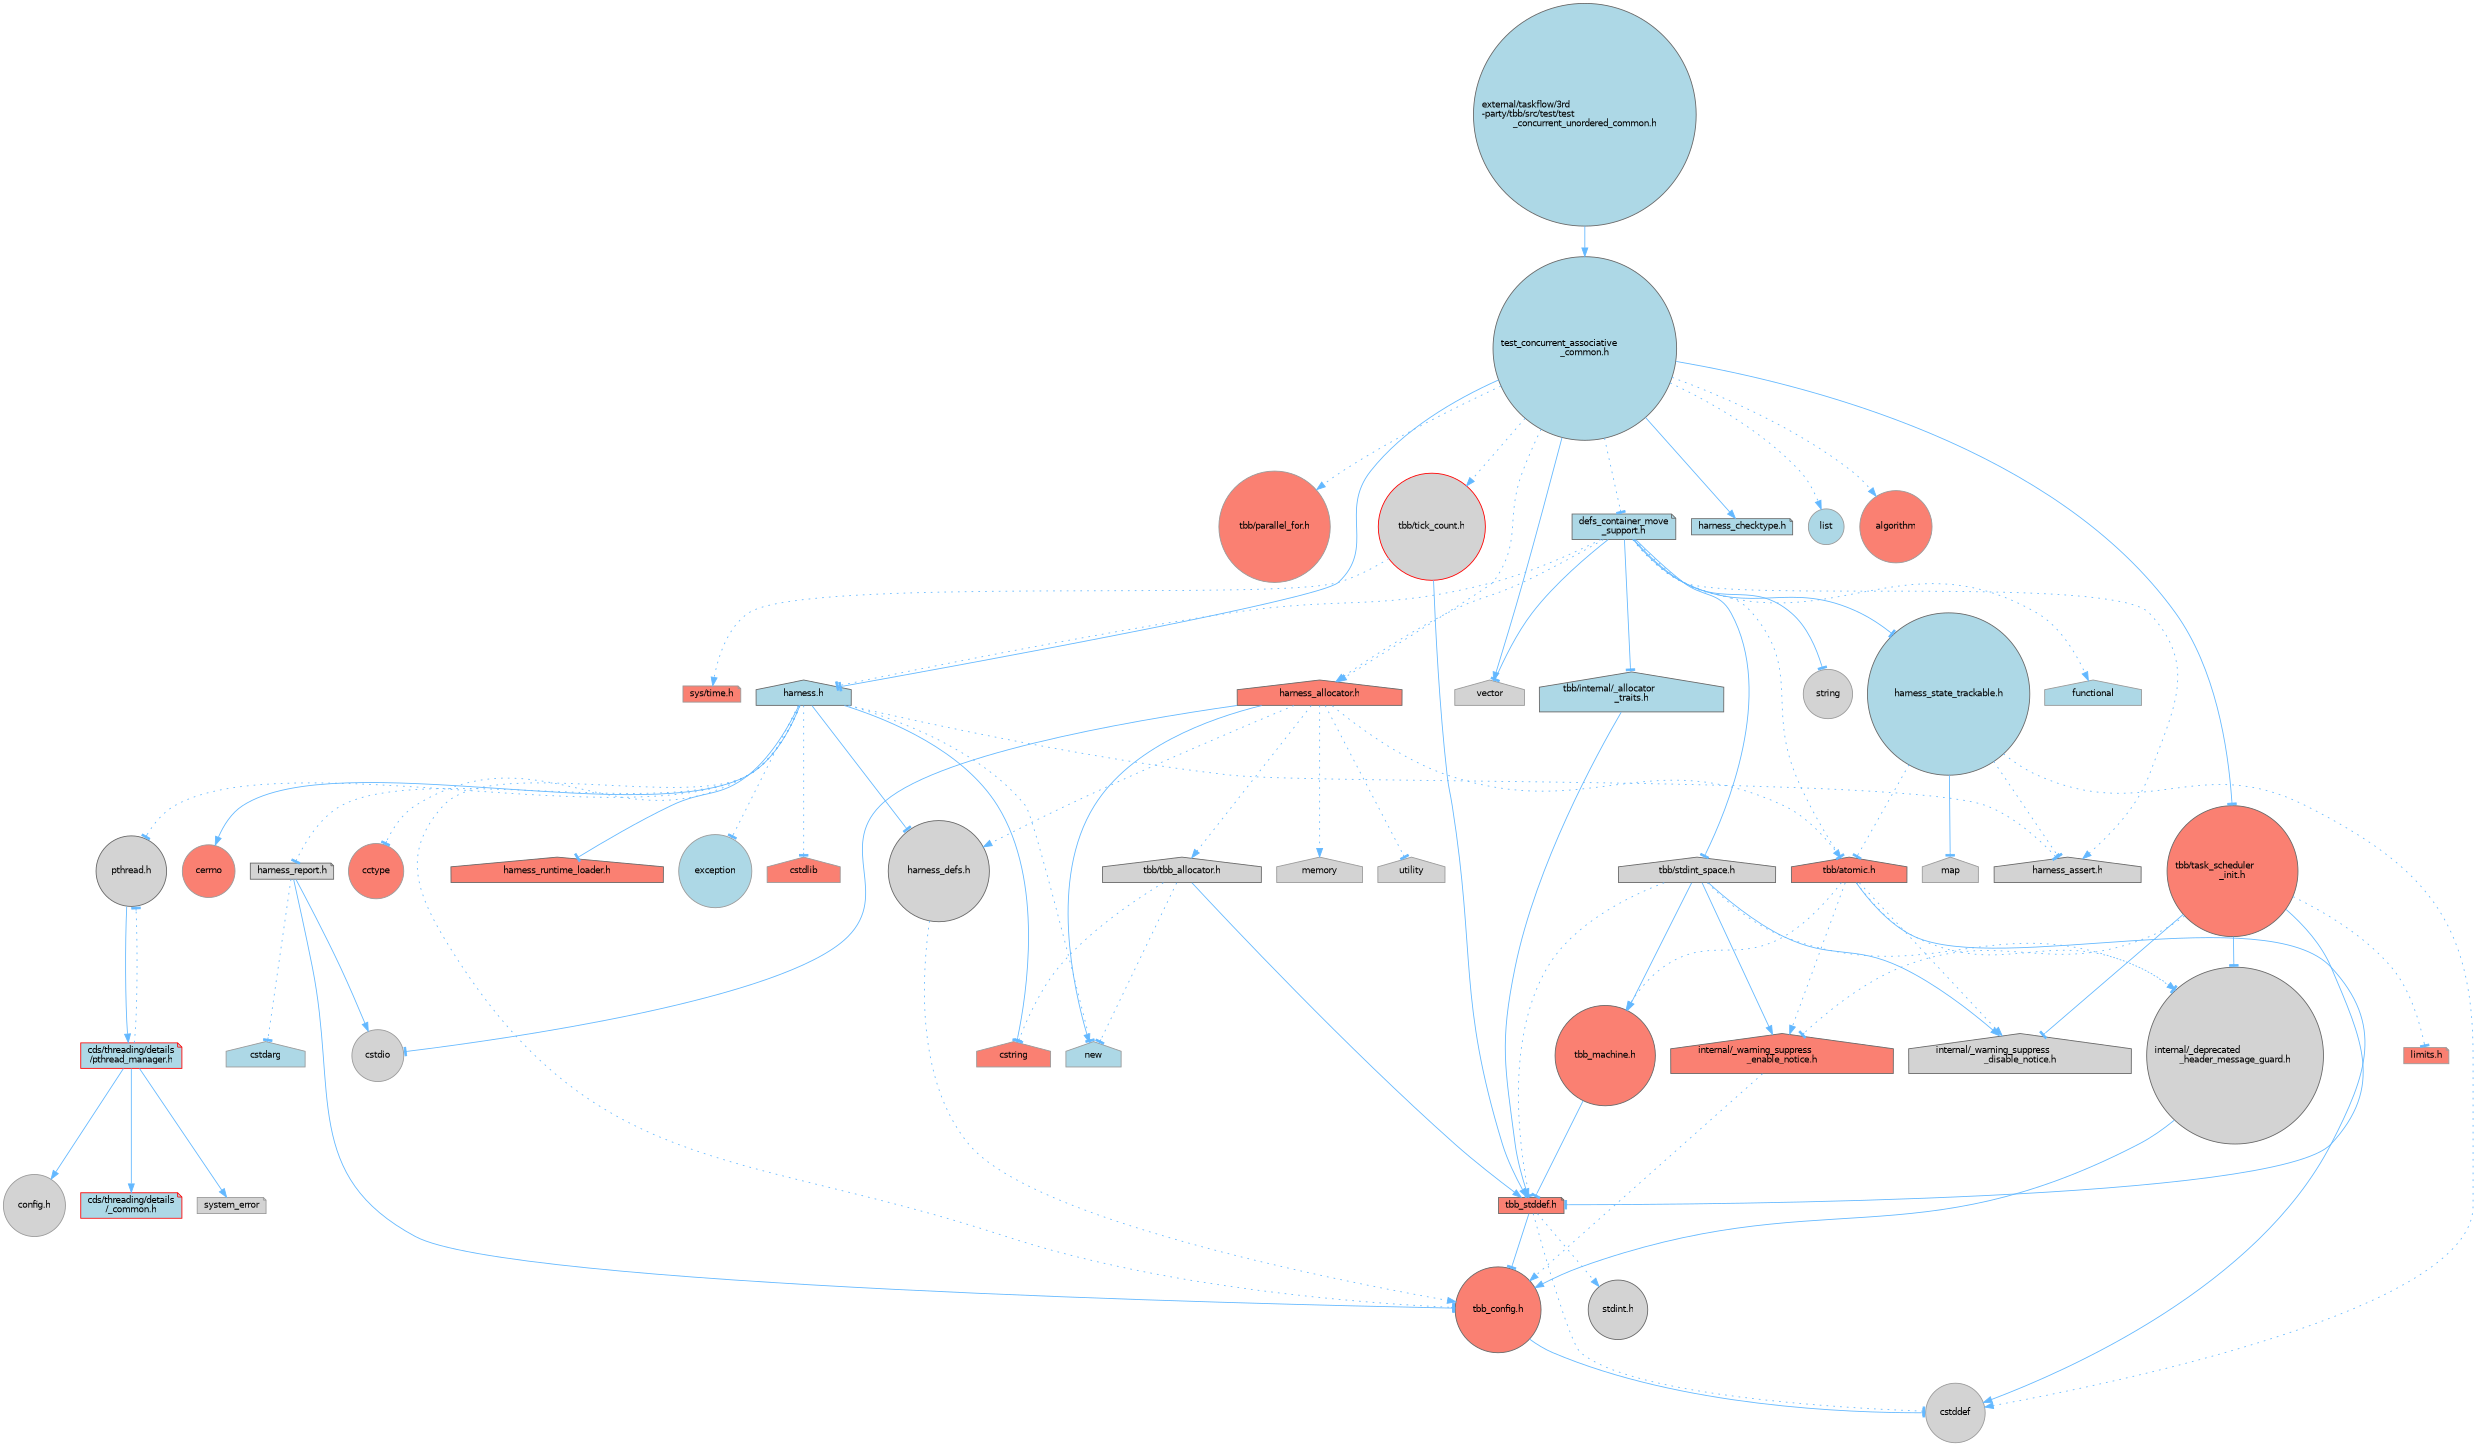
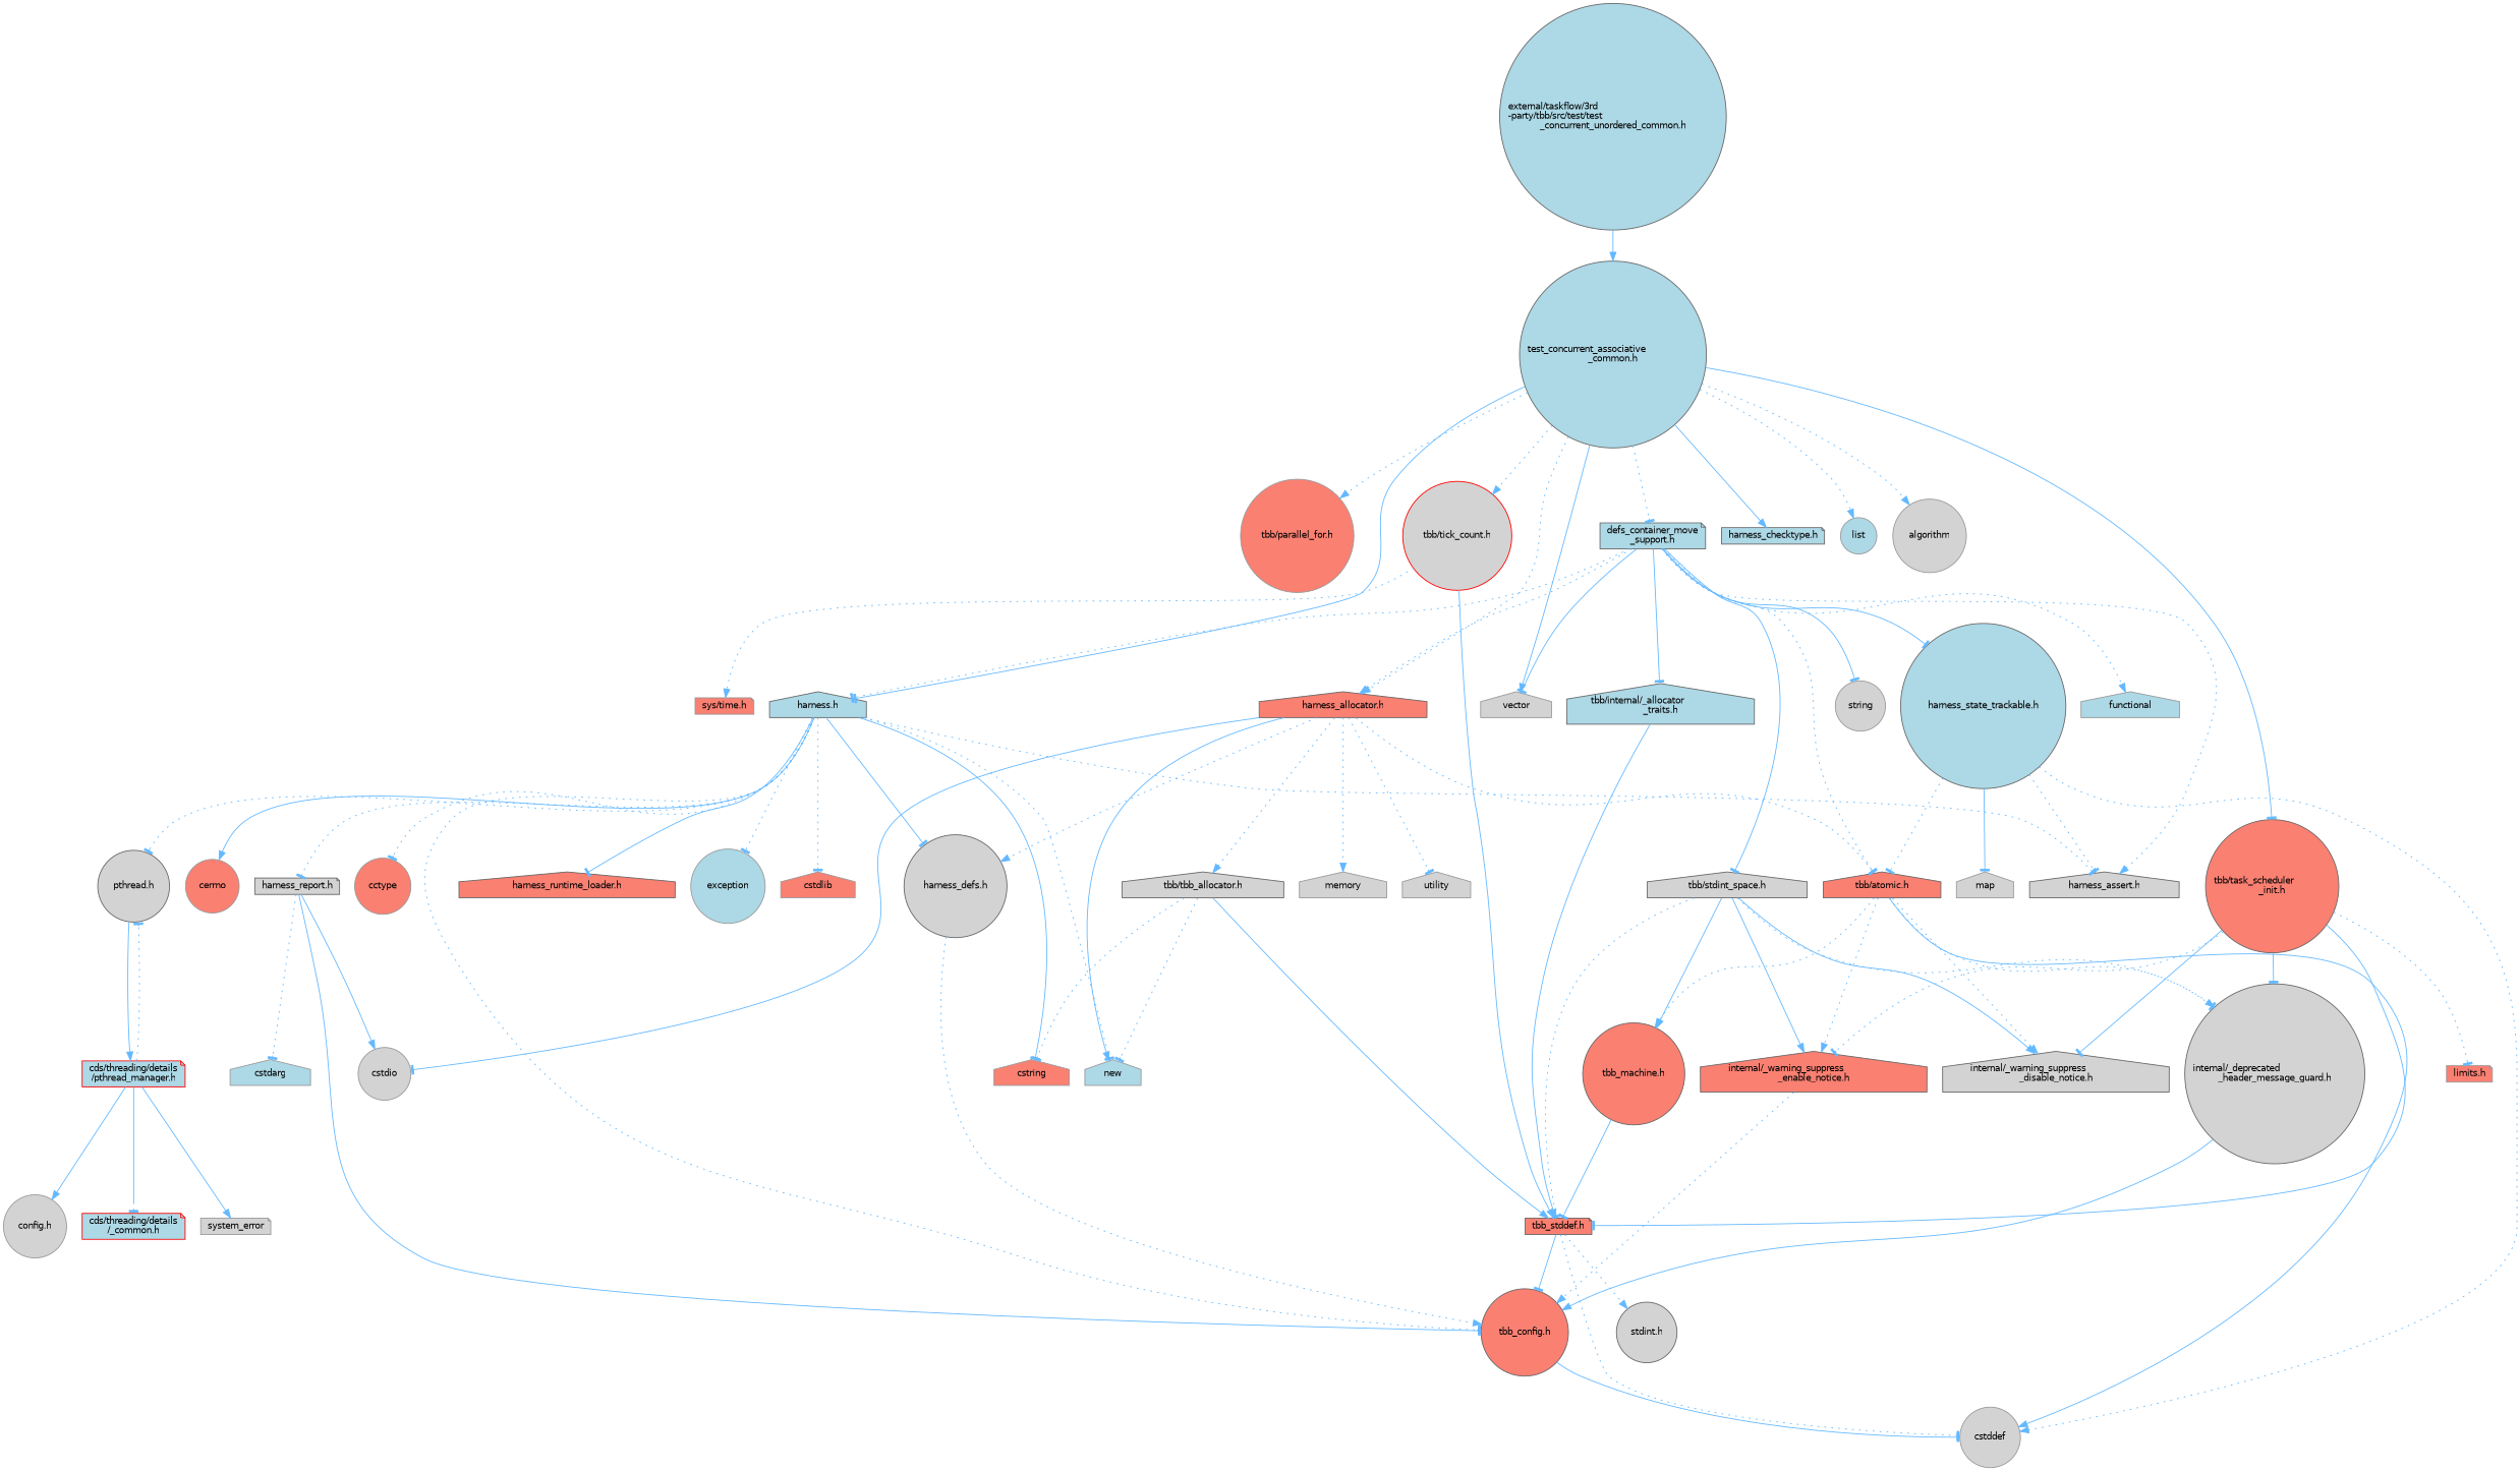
  digraph {
    node [color=grey40 fillcolor=lightgrey fontname=Helvetica fontsize=10 shape=circle style=filled]
    edge [arrowhead=tee color=steelblue1 fontname=Helvetica fontsize=10 labelfontname=Helvetica labelfontsize=10 style=dotted]
    n1 [color=gray40 fillcolor=lightblue fontcolor=black height=0.2 label="external/taskflow/3rd\l-party/tbb/src/test/test\l_concurrent_unordered_common.h" width=0.4]
    n2 [fillcolor=lightblue height=0.2 label="test_concurrent_associative\l_common.h" width=0.4]
    n3 [color=grey60 fillcolor=salmon height=0.2 label="tbb/parallel_for.h" width=0.4]
    n4 [color=red height=0.2 label="tbb/tick_count.h" width=0.4]
    n5 [fillcolor=lightblue height=0.2 label="harness.h" shape=house width=0.4]
    n6 [fillcolor=lightblue height=0.2 label="defs_container_move\l_support.h" shape=note width=0.4]
    n7 [fillcolor=salmon height=0.2 label="harness_allocator.h" shape=house width=0.4]
    n8 [color=grey60 height=0.2 label=vector shape=house width=0.4]
    n9 [fillcolor=lightblue height=0.2 label="harness_checktype.h" shape=note width=0.4]
    n10 [color=grey60 fillcolor=lightblue height=0.2 label=list width=0.4]
-   n11 [color=grey60 fillcolor=salmon height=0.2 label=algorithm width=0.4]
+   n11 [color=grey60 height=0.2 label=algorithm width=0.4]
    n12 [fillcolor=salmon height=0.2 label="tbb/task_scheduler\l_init.h" width=0.4]
    n13 [fillcolor=salmon height=0.2 label="tbb_stddef.h" shape=note width=0.4]
    n14 [color=grey60 fillcolor=salmon height=0.2 label="sys/time.h" shape=note width=0.4]
    n15 [fillcolor=salmon height=0.2 label="tbb_config.h" width=0.4]
    n16 [height=0.2 label="harness_defs.h" width=0.4]
    n17 [color=grey60 fillcolor=salmon height=0.2 label=cstdlib shape=house width=0.4]
    n18 [color=grey60 fillcolor=salmon height=0.2 label=cstring shape=house width=0.4]
    n19 [color=grey60 fillcolor=salmon height=0.2 label=cerrno width=0.4]
    n20 [color=grey60 fillcolor=salmon height=0.2 label=cctype width=0.4]
    n21 [color=grey60 fillcolor=lightblue height=0.2 label=new shape=house width=0.4]
    n22 [height=0.2 label="pthread.h" width=0.4]
    n23 [fillcolor=salmon height=0.2 label="harness_runtime_loader.h" shape=house width=0.4]
    n24 [height=0.2 label="harness_report.h" shape=note width=0.4]
    n25 [color=grey60 fillcolor=lightblue height=0.2 label=exception width=0.4]
    n26 [height=0.2 label="harness_assert.h" shape=house width=0.4]
    n27 [fillcolor=salmon height=0.2 label="tbb/atomic.h" shape=house width=0.4]
    n28 [fillcolor=lightblue height=0.2 label="harness_state_trackable.h" width=0.4]
    n29 [height=0.2 label="tbb/stdint_space.h" shape=house width=0.4]
    n30 [fillcolor=lightblue height=0.2 label="tbb/internal/_allocator\l_traits.h" shape=house width=0.4]
    n31 [color=grey60 height=0.2 label=string width=0.4]
    n32 [color=grey60 fillcolor=lightblue height=0.2 label=functional shape=house width=0.4]
    n33 [color=grey60 height=0.2 label=cstdio width=0.4]
    n34 [color=grey60 height=0.2 label=memory shape=house width=0.4]
    n35 [color=grey60 height=0.2 label=utility shape=house width=0.4]
    n36 [height=0.2 label="tbb/tbb_allocator.h" shape=house width=0.4]
    n37 [height=0.2 label="internal/_deprecated\l_header_message_guard.h" width=0.4]
    n38 [fillcolor=salmon height=0.2 label="internal/_warning_suppress\l_enable_notice.h" shape=house width=0.4]
    n39 [height=0.2 label="internal/_warning_suppress\l_disable_notice.h" shape=house width=0.4]
    n40 [color=grey60 fillcolor=salmon height=0.2 label="limits.h" shape=note width=0.4]
    n41 [color=grey60 height=0.2 label=cstddef width=0.4]
    n42 [height=0.2 label="stdint.h" width=0.4]
    n43 [color=red fillcolor=lightblue height=0.2 label="cds/threading/details\l/pthread_manager.h" shape=note width=0.4]
    n44 [color=grey60 fillcolor=lightblue height=0.2 label=cstdarg shape=house width=0.4]
    n45 [color=grey60 height=0.2 label=system_error shape=note width=0.4]
    n46 [color=grey60 height=0.2 label="config.h" width=0.4]
    n47 [color=red fillcolor=lightblue height=0.2 label="cds/threading/details\l/_common.h" shape=note width=0.4]
    n48 [fillcolor=salmon height=0.2 label="tbb_machine.h" width=0.4]
    n49 [color=grey60 height=0.2 label=map shape=house width=0.4]
    n1 -> n2 [arrowhead=normal style=solid]
    n2 -> n3 [arrowhead=normal]
    n2 -> n4 [arrowhead=normal]
    n2 -> n5 [style=solid]
    n2 -> n6
    n2 -> n7 [arrowhead=normal]
    n2 -> n8 [arrowhead=normal style=solid]
    n2 -> n9 [arrowhead=normal style=solid]
    n2 -> n10 [arrowhead=normal]
    n2 -> n11 [arrowhead=normal]
    n2 -> n12 [style=solid]
    n4 -> n13 [arrowhead=normal style=solid]
    n4 -> n14 [arrowhead=normal]
    n5 -> n15
    n5 -> n16 [style=solid]
    n5 -> n17
    n5 -> n18 [style=solid]
    n5 -> n19 [arrowhead=normal style=solid]
    n5 -> n20
    n5 -> n21
    n5 -> n22
    n5 -> n23 [style=solid]
    n5 -> n24
    n5 -> n25
    n5 -> n26
    n6 -> n5
    n6 -> n7 [arrowhead=normal]
    n6 -> n8 [style=solid]
    n6 -> n26 [arrowhead=normal]
    n6 -> n27
    n6 -> n28 [style=solid]
    n6 -> n29 [style=solid]
    n6 -> n30 [style=solid]
    n6 -> n31 [style=solid]
    n6 -> n32 [arrowhead=normal]
    n7 -> n16 [arrowhead=normal]
    n7 -> n21 [arrowhead=normal style=solid]
-   n7 -> n27 [arrowhead=normal]
+   n7 -> n27
    n7 -> n33 [style=solid]
    n7 -> n34 [arrowhead=normal]
    n7 -> n35
    n7 -> n36 [arrowhead=normal]
    n12 -> n13 [style=solid]
    n12 -> n37 [style=solid]
    n12 -> n38
    n12 -> n39 [style=solid]
    n12 -> n40
    n13 -> n15 [style=solid]
    n13 -> n41
    n13 -> n42 [arrowhead=normal]
    n15 -> n41 [style=solid]
    n16 -> n15 [arrowhead=normal]
    n22 -> n43 [arrowhead=normal style=solid]
    n24 -> n15 [style=solid]
    n24 -> n33 [arrowhead=normal style=solid]
    n24 -> n44
    n27 -> n37
    n27 -> n38 [arrowhead=normal]
    n27 -> n39 [arrowhead=normal]
    n27 -> n41 [arrowhead=normal style=solid]
    n27 -> n48 [arrowhead=normal]
    n28 -> n26
    n28 -> n27
    n28 -> n41 [arrowhead=normal]
    n28 -> n49 [style=solid]
    n29 -> n13
    n29 -> n37 [arrowhead=normal]
    n29 -> n38 [arrowhead=normal style=solid]
    n29 -> n39 [arrowhead=normal style=solid]
    n29 -> n48 [arrowhead=normal style=solid]
    n30 -> n13 [arrowhead=normal style=solid]
    n36 -> n13 [arrowhead=normal style=solid]
    n36 -> n18
    n36 -> n21
    n37 -> n15 [arrowhead=normal style=solid]
    n38 -> n15 [arrowhead=normal]
    n43 -> n22
    n43 -> n45 [arrowhead=normal style=solid]
    n43 -> n46 [arrowhead=normal style=solid]
-   n43 -> n47 [arrowhead=normal style=solid]
+   n43 -> n47 [style=solid]
    n48 -> n13 [style=solid]
  }
